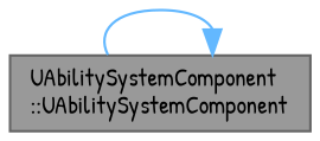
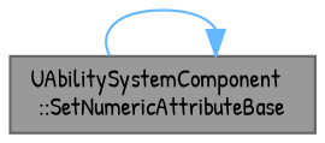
  digraph {
    rankdir=LR
    fontname="Patrick Hand"
-   n1 [color=gray40 fillcolor=grey60 fontcolor=black fontname="Patrick Hand" fontsize=10 height=0.2 label="UAbilitySystemComponent\l::UAbilitySystemComponent" shape=box style=filled width=0.4]
+   n1 [color=gray40 fillcolor=grey60 fontcolor=black fontname="Patrick Hand" fontsize=10 height=0.2 label="UAbilitySystemComponent\l::SetNumericAttributeBase" shape=box style=filled width=0.4]
    n1 -> n1 [color=steelblue1 fontname="Patrick Hand" fontsize=10 labelfontname=Helvetica labelfontsize=10 style=solid]
  }
